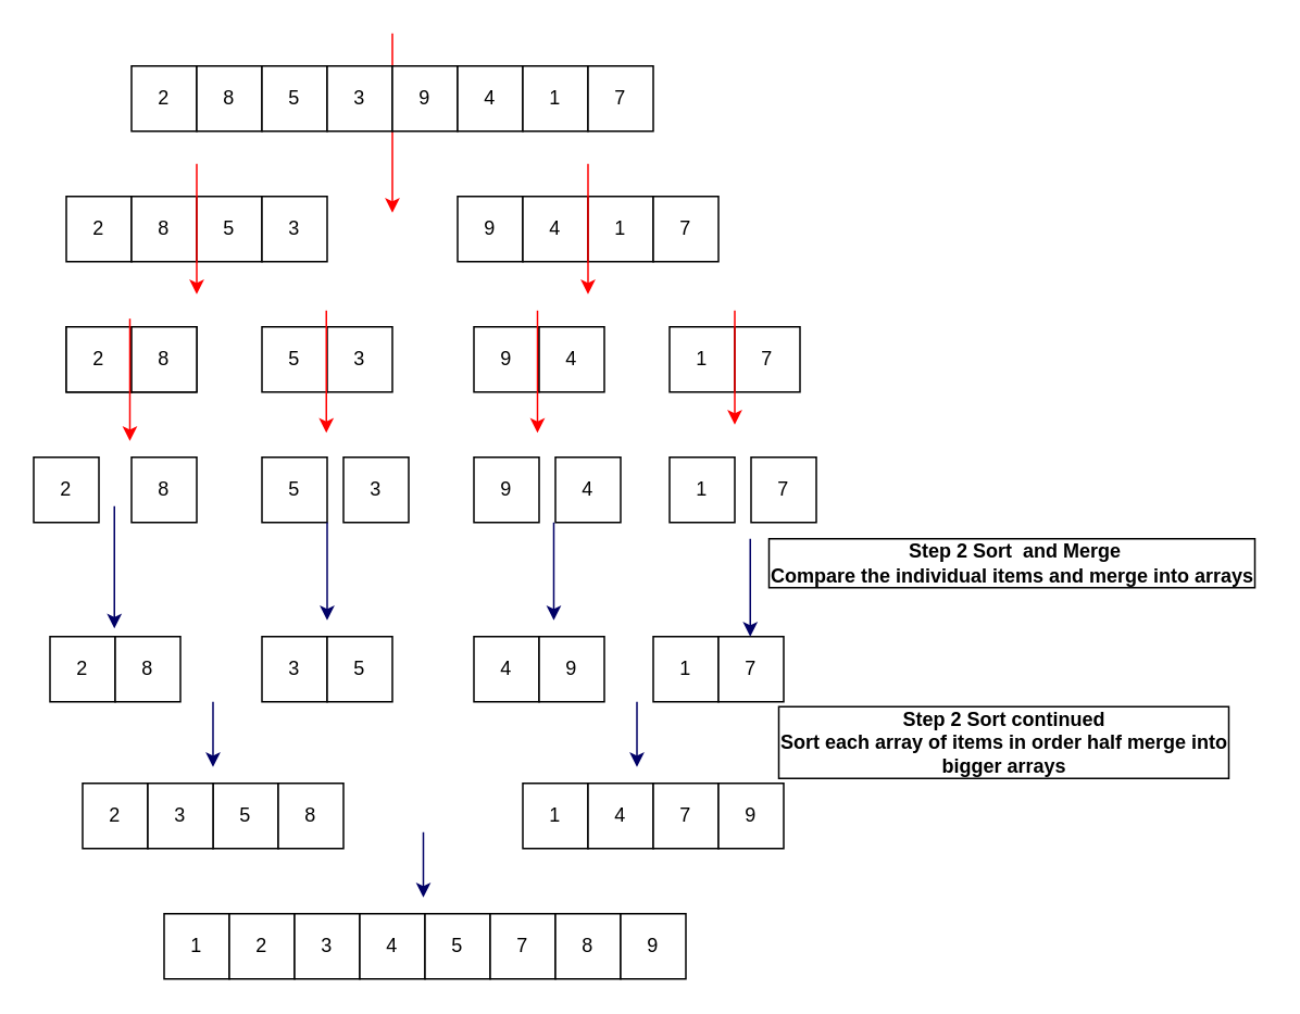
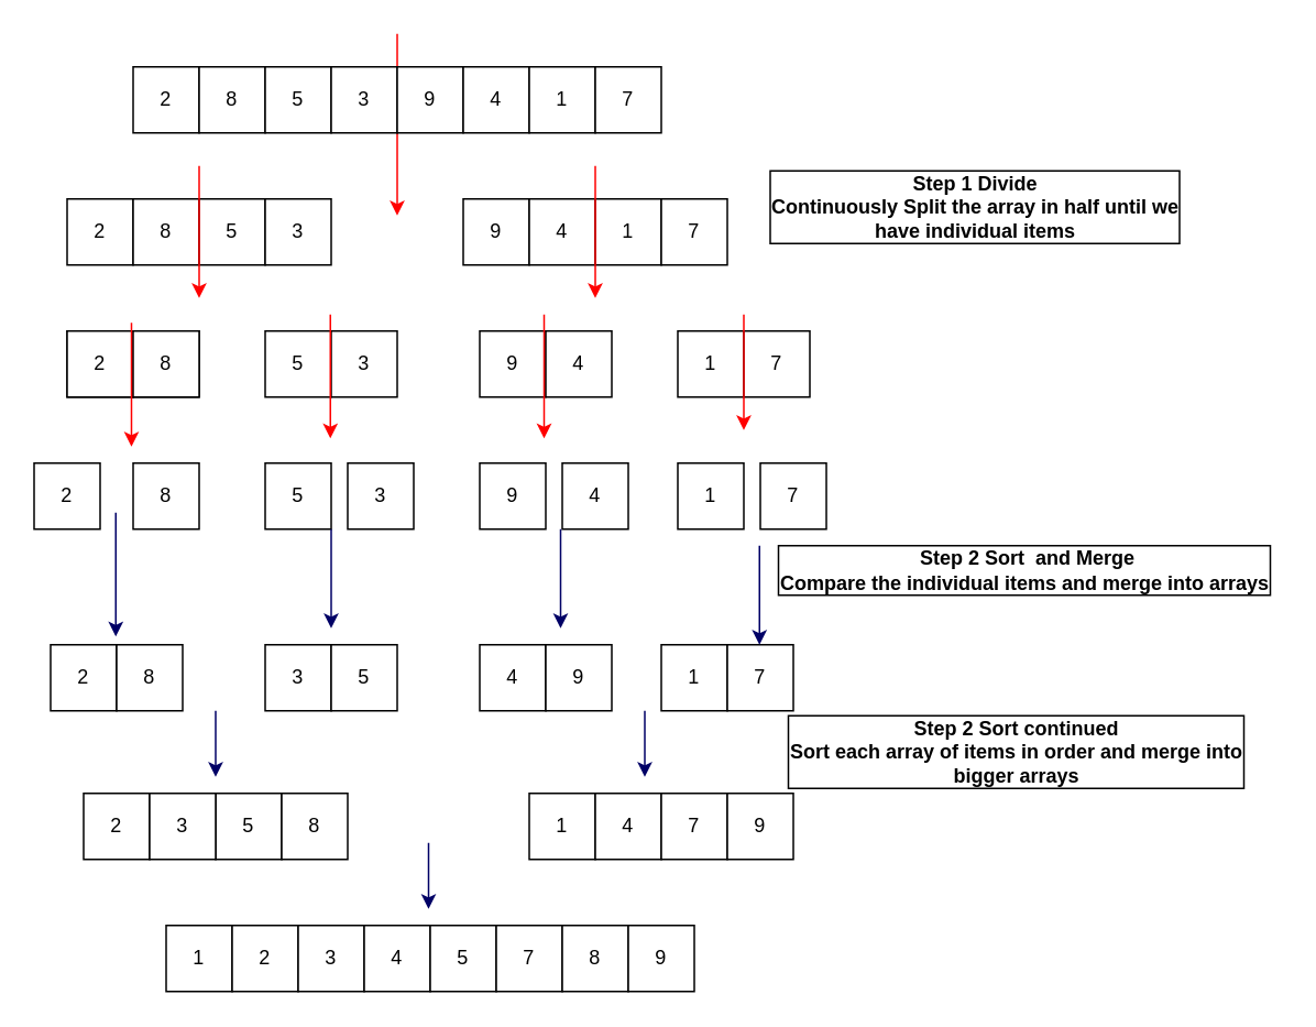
  <mxCell id="0" />
  <mxCell id="1" parent="0" />
  <mxCell id="2" value="2" style="whiteSpace=wrap;html=1;aspect=fixed;fontStyle=0" vertex="1" parent="1"><mxGeometry x="80" y="40" width="40" height="40" as="geometry" /></mxCell>
  <mxCell id="3" value="8" style="whiteSpace=wrap;html=1;aspect=fixed;fontStyle=0" vertex="1" parent="1"><mxGeometry x="120" y="40" width="40" height="40" as="geometry" /></mxCell>
  <mxCell id="4" value="5" style="whiteSpace=wrap;html=1;aspect=fixed;" vertex="1" parent="1"><mxGeometry x="160" y="40" width="40" height="40" as="geometry" /></mxCell>
  <mxCell id="5" style="edgeStyle=orthogonalEdgeStyle;rounded=0;orthogonalLoop=1;jettySize=auto;html=1;fontColor=#FF0000;fillColor=#f8cecc;strokeColor=#FF0000;" edge="1" parent="1"><mxGeometry relative="1" as="geometry"><mxPoint x="240" y="130" as="targetPoint" /><mxPoint x="240" y="20" as="sourcePoint" /><Array as="points"><mxPoint x="240" y="80" /><mxPoint x="240" y="80" /></Array></mxGeometry></mxCell>
  <mxCell id="6" value="3" style="whiteSpace=wrap;html=1;aspect=fixed;" vertex="1" parent="1"><mxGeometry x="200" y="40" width="40" height="40" as="geometry" /></mxCell>
  <mxCell id="7" value="9" style="whiteSpace=wrap;html=1;aspect=fixed;" vertex="1" parent="1"><mxGeometry x="240" y="40" width="40" height="40" as="geometry" /></mxCell>
  <mxCell id="8" value="4" style="whiteSpace=wrap;html=1;aspect=fixed;" vertex="1" parent="1"><mxGeometry x="280" y="40" width="40" height="40" as="geometry" /></mxCell>
  <mxCell id="9" value="1" style="whiteSpace=wrap;html=1;aspect=fixed;" vertex="1" parent="1"><mxGeometry x="320" y="40" width="40" height="40" as="geometry" /></mxCell>
  <mxCell id="10" value="7" style="whiteSpace=wrap;html=1;aspect=fixed;" vertex="1" parent="1"><mxGeometry x="360" y="40" width="40" height="40" as="geometry" /></mxCell>
  <mxCell id="11" value="2" style="whiteSpace=wrap;html=1;aspect=fixed;" vertex="1" parent="1"><mxGeometry x="40" y="120" width="40" height="40" as="geometry" /></mxCell>
  <mxCell id="12" value="8" style="whiteSpace=wrap;html=1;aspect=fixed;" vertex="1" parent="1"><mxGeometry x="80" y="120" width="40" height="40" as="geometry" /></mxCell>
  <mxCell id="13" value="5" style="whiteSpace=wrap;html=1;aspect=fixed;" vertex="1" parent="1"><mxGeometry x="120" y="120" width="40" height="40" as="geometry" /></mxCell>
  <mxCell id="14" value="3" style="whiteSpace=wrap;html=1;aspect=fixed;" vertex="1" parent="1"><mxGeometry x="160" y="120" width="40" height="40" as="geometry" /></mxCell>
  <mxCell id="15" value="9" style="whiteSpace=wrap;html=1;aspect=fixed;" vertex="1" parent="1"><mxGeometry x="280" y="120" width="40" height="40" as="geometry" /></mxCell>
  <mxCell id="16" value="4" style="whiteSpace=wrap;html=1;aspect=fixed;" vertex="1" parent="1"><mxGeometry x="320" y="120" width="40" height="40" as="geometry" /></mxCell>
  <mxCell id="17" value="1" style="whiteSpace=wrap;html=1;aspect=fixed;" vertex="1" parent="1"><mxGeometry x="360" y="120" width="40" height="40" as="geometry" /></mxCell>
  <mxCell id="18" value="7" style="whiteSpace=wrap;html=1;aspect=fixed;" vertex="1" parent="1"><mxGeometry x="400" y="120" width="40" height="40" as="geometry" /></mxCell>
  <mxCell id="19" value="2" style="whiteSpace=wrap;html=1;aspect=fixed;" vertex="1" parent="1"><mxGeometry x="40" y="200" width="40" height="40" as="geometry" /></mxCell>
  <mxCell id="20" value="8" style="whiteSpace=wrap;html=1;aspect=fixed;" vertex="1" parent="1"><mxGeometry x="80" y="200" width="40" height="40" as="geometry" /></mxCell>
  <mxCell id="21" value="5" style="whiteSpace=wrap;html=1;aspect=fixed;" vertex="1" parent="1"><mxGeometry x="160" y="200" width="40" height="40" as="geometry" /></mxCell>
  <mxCell id="22" value="3" style="whiteSpace=wrap;html=1;aspect=fixed;" vertex="1" parent="1"><mxGeometry x="200" y="200" width="40" height="40" as="geometry" /></mxCell>
  <mxCell id="23" value="9" style="whiteSpace=wrap;html=1;aspect=fixed;" vertex="1" parent="1"><mxGeometry x="290" y="200" width="40" height="40" as="geometry" /></mxCell>
  <mxCell id="24" value="4" style="whiteSpace=wrap;html=1;aspect=fixed;" vertex="1" parent="1"><mxGeometry x="330" y="200" width="40" height="40" as="geometry" /></mxCell>
  <mxCell id="25" value="1" style="whiteSpace=wrap;html=1;aspect=fixed;" vertex="1" parent="1"><mxGeometry x="410" y="200" width="40" height="40" as="geometry" /></mxCell>
  <mxCell id="26" value="7" style="whiteSpace=wrap;html=1;aspect=fixed;" vertex="1" parent="1"><mxGeometry x="450" y="200" width="40" height="40" as="geometry" /></mxCell>
  <mxCell id="27" style="edgeStyle=orthogonalEdgeStyle;rounded=0;orthogonalLoop=1;jettySize=auto;html=1;fontColor=#FF0000;fillColor=#f8cecc;strokeColor=#FF0000;" edge="1" parent="1"><mxGeometry relative="1" as="geometry"><mxPoint x="120" y="180" as="targetPoint" /><mxPoint x="120" y="100" as="sourcePoint" /><Array as="points"><mxPoint x="120" y="145" /><mxPoint x="120" y="145" /></Array></mxGeometry></mxCell>
  <mxCell id="28" style="edgeStyle=orthogonalEdgeStyle;rounded=0;orthogonalLoop=1;jettySize=auto;html=1;fontColor=#FF0000;fillColor=#f8cecc;strokeColor=#FF0000;" edge="1" parent="1"><mxGeometry relative="1" as="geometry"><mxPoint x="360" y="180" as="targetPoint" /><mxPoint x="360" y="100" as="sourcePoint" /><Array as="points"><mxPoint x="360" y="120" /><mxPoint x="360" y="120" /></Array></mxGeometry></mxCell>
  <mxCell id="29" value="2" style="whiteSpace=wrap;html=1;aspect=fixed;fontColor=#000000;" vertex="1" parent="1"><mxGeometry x="20" y="280" width="40" height="40" as="geometry" /></mxCell>
  <mxCell id="30" value="8" style="whiteSpace=wrap;html=1;aspect=fixed;fontColor=#000000;" vertex="1" parent="1"><mxGeometry x="80" y="280" width="40" height="40" as="geometry" /></mxCell>
  <mxCell id="31" value="5" style="whiteSpace=wrap;html=1;aspect=fixed;fontColor=#000000;" vertex="1" parent="1"><mxGeometry x="160" y="280" width="40" height="40" as="geometry" /></mxCell>
  <mxCell id="32" value="3" style="whiteSpace=wrap;html=1;aspect=fixed;fontColor=#000000;" vertex="1" parent="1"><mxGeometry x="210" y="280" width="40" height="40" as="geometry" /></mxCell>
  <mxCell id="33" value="7" style="whiteSpace=wrap;html=1;aspect=fixed;fontColor=#000000;" vertex="1" parent="1"><mxGeometry x="460" y="280" width="40" height="40" as="geometry" /></mxCell>
  <mxCell id="34" value="9" style="whiteSpace=wrap;html=1;aspect=fixed;fontColor=#000000;" vertex="1" parent="1"><mxGeometry x="290" y="280" width="40" height="40" as="geometry" /></mxCell>
  <mxCell id="35" value="1" style="whiteSpace=wrap;html=1;aspect=fixed;fontColor=#000000;" vertex="1" parent="1"><mxGeometry x="410" y="280" width="40" height="40" as="geometry" /></mxCell>
  <mxCell id="36" value="4" style="whiteSpace=wrap;html=1;aspect=fixed;fontColor=#000000;" vertex="1" parent="1"><mxGeometry x="340" y="280" width="40" height="40" as="geometry" /></mxCell>
  <mxCell id="37" value="2" style="whiteSpace=wrap;html=1;aspect=fixed;" vertex="1" parent="1"><mxGeometry x="40" y="200" width="40" height="40" as="geometry" /></mxCell>
  <mxCell id="38" value="8" style="whiteSpace=wrap;html=1;aspect=fixed;" vertex="1" parent="1"><mxGeometry x="80" y="200" width="40" height="40" as="geometry" /></mxCell>
  <mxCell id="39" value="2" style="whiteSpace=wrap;html=1;aspect=fixed;" vertex="1" parent="1"><mxGeometry x="30" y="390" width="40" height="40" as="geometry" /></mxCell>
  <mxCell id="40" value="8" style="whiteSpace=wrap;html=1;aspect=fixed;" vertex="1" parent="1"><mxGeometry x="70" y="390" width="40" height="40" as="geometry" /></mxCell>
  <mxCell id="41" value="4" style="whiteSpace=wrap;html=1;aspect=fixed;" vertex="1" parent="1"><mxGeometry x="290" y="390" width="40" height="40" as="geometry" /></mxCell>
  <mxCell id="42" value="9" style="whiteSpace=wrap;html=1;aspect=fixed;" vertex="1" parent="1"><mxGeometry x="330" y="390" width="40" height="40" as="geometry" /></mxCell>
  <mxCell id="43" value="3" style="whiteSpace=wrap;html=1;aspect=fixed;" vertex="1" parent="1"><mxGeometry x="160" y="390" width="40" height="40" as="geometry" /></mxCell>
  <mxCell id="44" value="5" style="whiteSpace=wrap;html=1;aspect=fixed;" vertex="1" parent="1"><mxGeometry x="200" y="390" width="40" height="40" as="geometry" /></mxCell>
  <mxCell id="45" value="1" style="whiteSpace=wrap;html=1;aspect=fixed;" vertex="1" parent="1"><mxGeometry x="400" y="390" width="40" height="40" as="geometry" /></mxCell>
  <mxCell id="46" value="7" style="whiteSpace=wrap;html=1;aspect=fixed;" vertex="1" parent="1"><mxGeometry x="440" y="390" width="40" height="40" as="geometry" /></mxCell>
  <mxCell id="47" style="edgeStyle=orthogonalEdgeStyle;rounded=0;orthogonalLoop=1;jettySize=auto;html=1;fontColor=#FF0000;fillColor=#f8cecc;strokeColor=#FF0000;" edge="1" parent="1"><mxGeometry relative="1" as="geometry"><mxPoint x="79" y="270" as="targetPoint" /><mxPoint x="79" y="195" as="sourcePoint" /><Array as="points"><mxPoint x="79" y="240" /><mxPoint x="79" y="240" /></Array></mxGeometry></mxCell>
  <mxCell id="48" style="edgeStyle=orthogonalEdgeStyle;rounded=0;orthogonalLoop=1;jettySize=auto;html=1;fontColor=#FF0000;fillColor=#f8cecc;strokeColor=#FF0000;" edge="1" parent="1"><mxGeometry relative="1" as="geometry"><mxPoint x="199.5" y="265" as="targetPoint" /><mxPoint x="199.5" y="190" as="sourcePoint" /><Array as="points"><mxPoint x="199.5" y="235" /><mxPoint x="199.5" y="235" /></Array></mxGeometry></mxCell>
  <mxCell id="49" style="edgeStyle=orthogonalEdgeStyle;rounded=0;orthogonalLoop=1;jettySize=auto;html=1;fontColor=#FF0000;fillColor=#f8cecc;strokeColor=#FF0000;" edge="1" parent="1"><mxGeometry relative="1" as="geometry"><mxPoint x="329" y="265" as="targetPoint" /><mxPoint x="329" y="190" as="sourcePoint" /><Array as="points"><mxPoint x="329" y="235" /><mxPoint x="329" y="235" /></Array></mxGeometry></mxCell>
  <mxCell id="50" style="edgeStyle=orthogonalEdgeStyle;rounded=0;orthogonalLoop=1;jettySize=auto;html=1;fontColor=#FF0000;fillColor=#f8cecc;strokeColor=#FF0000;" edge="1" parent="1"><mxGeometry relative="1" as="geometry"><mxPoint x="450" y="260" as="targetPoint" /><mxPoint x="450" y="190" as="sourcePoint" /><Array as="points"><mxPoint x="450" y="235" /><mxPoint x="450" y="235" /></Array></mxGeometry></mxCell>
  <mxCell id="51" value="5" style="whiteSpace=wrap;html=1;aspect=fixed;" vertex="1" parent="1"><mxGeometry x="130" y="480" width="40" height="40" as="geometry" /></mxCell>
  <mxCell id="52" value="8" style="whiteSpace=wrap;html=1;aspect=fixed;" vertex="1" parent="1"><mxGeometry x="170" y="480" width="40" height="40" as="geometry" /></mxCell>
  <mxCell id="53" value="1" style="whiteSpace=wrap;html=1;aspect=fixed;" vertex="1" parent="1"><mxGeometry x="320" y="480" width="40" height="40" as="geometry" /></mxCell>
  <mxCell id="54" value="4" style="whiteSpace=wrap;html=1;aspect=fixed;" vertex="1" parent="1"><mxGeometry x="360" y="480" width="40" height="40" as="geometry" /></mxCell>
  <mxCell id="55" value="7" style="whiteSpace=wrap;html=1;aspect=fixed;" vertex="1" parent="1"><mxGeometry x="400" y="480" width="40" height="40" as="geometry" /></mxCell>
  <mxCell id="56" value="9" style="whiteSpace=wrap;html=1;aspect=fixed;" vertex="1" parent="1"><mxGeometry x="440" y="480" width="40" height="40" as="geometry" /></mxCell>
  <mxCell id="57" value="1" style="whiteSpace=wrap;html=1;aspect=fixed;fontStyle=0" vertex="1" parent="1"><mxGeometry x="100" y="560" width="40" height="40" as="geometry" /></mxCell>
  <mxCell id="58" value="2" style="whiteSpace=wrap;html=1;aspect=fixed;fontStyle=0" vertex="1" parent="1"><mxGeometry x="140" y="560" width="40" height="40" as="geometry" /></mxCell>
  <mxCell id="59" value="3" style="whiteSpace=wrap;html=1;aspect=fixed;" vertex="1" parent="1"><mxGeometry x="180" y="560" width="40" height="40" as="geometry" /></mxCell>
  <mxCell id="60" value="4" style="whiteSpace=wrap;html=1;aspect=fixed;" vertex="1" parent="1"><mxGeometry x="220" y="560" width="40" height="40" as="geometry" /></mxCell>
  <mxCell id="61" value="5" style="whiteSpace=wrap;html=1;aspect=fixed;" vertex="1" parent="1"><mxGeometry x="260" y="560" width="40" height="40" as="geometry" /></mxCell>
  <mxCell id="62" value="7" style="whiteSpace=wrap;html=1;aspect=fixed;" vertex="1" parent="1"><mxGeometry x="300" y="560" width="40" height="40" as="geometry" /></mxCell>
  <mxCell id="63" value="8" style="whiteSpace=wrap;html=1;aspect=fixed;" vertex="1" parent="1"><mxGeometry x="340" y="560" width="40" height="40" as="geometry" /></mxCell>
  <mxCell id="64" value="9" style="whiteSpace=wrap;html=1;aspect=fixed;" vertex="1" parent="1"><mxGeometry x="380" y="560" width="40" height="40" as="geometry" /></mxCell>
  <mxCell id="65" style="edgeStyle=orthogonalEdgeStyle;rounded=0;orthogonalLoop=1;jettySize=auto;html=1;fillColor=#f8cecc;fontColor=#5E64FF;strokeColor=#000066;" edge="1" parent="1"><mxGeometry relative="1" as="geometry"><mxPoint x="69.5" y="385" as="targetPoint" /><mxPoint x="69.5" y="310" as="sourcePoint" /><Array as="points"><mxPoint x="69.5" y="355" /><mxPoint x="69.5" y="355" /></Array></mxGeometry></mxCell>
  <mxCell id="66" value="2" style="whiteSpace=wrap;html=1;aspect=fixed;" vertex="1" parent="1"><mxGeometry x="50" y="480" width="40" height="40" as="geometry" /></mxCell>
  <mxCell id="67" value="3" style="whiteSpace=wrap;html=1;aspect=fixed;" vertex="1" parent="1"><mxGeometry x="90" y="480" width="40" height="40" as="geometry" /></mxCell>
  <mxCell id="68" style="edgeStyle=orthogonalEdgeStyle;rounded=0;orthogonalLoop=1;jettySize=auto;html=1;fillColor=#f8cecc;fontColor=#5E64FF;strokeColor=#000066;" edge="1" parent="1"><mxGeometry relative="1" as="geometry"><mxPoint x="200" y="380" as="targetPoint" /><mxPoint x="200" y="320" as="sourcePoint" /><Array as="points"><mxPoint x="200" y="365" /><mxPoint x="200" y="365" /></Array></mxGeometry></mxCell>
  <mxCell id="69" style="edgeStyle=orthogonalEdgeStyle;rounded=0;orthogonalLoop=1;jettySize=auto;html=1;fillColor=#f8cecc;fontColor=#5E64FF;strokeColor=#000066;" edge="1" parent="1"><mxGeometry relative="1" as="geometry"><mxPoint x="339" y="380" as="targetPoint" /><mxPoint x="339" y="320" as="sourcePoint" /><Array as="points"><mxPoint x="339" y="365" /><mxPoint x="339" y="365" /></Array></mxGeometry></mxCell>
  <mxCell id="70" style="edgeStyle=orthogonalEdgeStyle;rounded=0;orthogonalLoop=1;jettySize=auto;html=1;fillColor=#f8cecc;fontColor=#5E64FF;strokeColor=#000066;" edge="1" parent="1"><mxGeometry relative="1" as="geometry"><mxPoint x="459.5" y="390" as="targetPoint" /><mxPoint x="459.5" y="330" as="sourcePoint" /><Array as="points"><mxPoint x="459.5" y="375" /><mxPoint x="459.5" y="375" /></Array></mxGeometry></mxCell>
  <mxCell id="71" style="edgeStyle=orthogonalEdgeStyle;rounded=0;orthogonalLoop=1;jettySize=auto;html=1;fillColor=#f8cecc;fontColor=#5E64FF;strokeColor=#000066;" edge="1" parent="1"><mxGeometry relative="1" as="geometry"><mxPoint x="130" y="470" as="targetPoint" /><mxPoint x="130" y="430" as="sourcePoint" /><Array as="points"><mxPoint x="130" y="455" /><mxPoint x="130" y="455" /></Array></mxGeometry></mxCell>
  <mxCell id="72" style="edgeStyle=orthogonalEdgeStyle;rounded=0;orthogonalLoop=1;jettySize=auto;html=1;fillColor=#f8cecc;fontColor=#5E64FF;strokeColor=#000066;" edge="1" parent="1"><mxGeometry relative="1" as="geometry"><mxPoint x="390" y="470" as="targetPoint" /><mxPoint x="390" y="430" as="sourcePoint" /><Array as="points"><mxPoint x="390" y="455" /><mxPoint x="390" y="455" /></Array></mxGeometry></mxCell>
  <mxCell id="73" style="edgeStyle=orthogonalEdgeStyle;rounded=0;orthogonalLoop=1;jettySize=auto;html=1;fillColor=#f8cecc;fontColor=#5E64FF;strokeColor=#000066;" edge="1" parent="1"><mxGeometry relative="1" as="geometry"><mxPoint x="259" y="550" as="targetPoint" /><mxPoint x="259" y="510" as="sourcePoint" /><Array as="points"><mxPoint x="259" y="535" /><mxPoint x="259" y="535" /></Array></mxGeometry></mxCell>
+ <mxCell id="74" value="&amp;nbsp;Step 1 Divide&amp;nbsp;&lt;br&gt;Continuously Split the array in half until we&lt;br&gt;have individual items" style="text;html=1;align=center;verticalAlign=middle;resizable=0;points=[];autosize=1;strokeColor=none;fontStyle=1;labelBorderColor=#000000;" vertex="1" parent="1"><mxGeometry x="460" y="100" width="260" height="50" as="geometry" /></mxCell>
  <mxCell id="75" value="&amp;nbsp;Step 2 Sort&amp;nbsp; and Merge&lt;br&gt;Compare the individual items and merge into arrays" style="text;html=1;align=center;verticalAlign=middle;resizable=0;points=[];autosize=1;strokeColor=none;fontStyle=1;labelBorderColor=#000000;" vertex="1" parent="1"><mxGeometry x="465" y="330" width="310" height="30" as="geometry" /></mxCell>
- <mxCell id="76" value="&amp;nbsp;Step 2 Sort continued&amp;nbsp;&lt;br&gt;Sort each array of items in order half merge into&lt;br&gt;&amp;nbsp;bigger arrays&amp;nbsp;" style="text;html=1;align=center;verticalAlign=middle;resizable=0;points=[];autosize=1;strokeColor=none;fontStyle=1;labelBorderColor=#000000;" vertex="1" parent="1"><mxGeometry x="470" y="430" width="290" height="50" as="geometry" /></mxCell>
+ <mxCell id="76" value="&amp;nbsp;Step 2 Sort continued&amp;nbsp;&lt;br&gt;Sort each array of items in order and merge into&lt;br&gt;&amp;nbsp;bigger arrays&amp;nbsp;" style="text;html=1;align=center;verticalAlign=middle;resizable=0;points=[];autosize=1;strokeColor=none;fontStyle=1;labelBorderColor=#000000;" vertex="1" parent="1"><mxGeometry x="470" y="430" width="290" height="50" as="geometry" /></mxCell>
